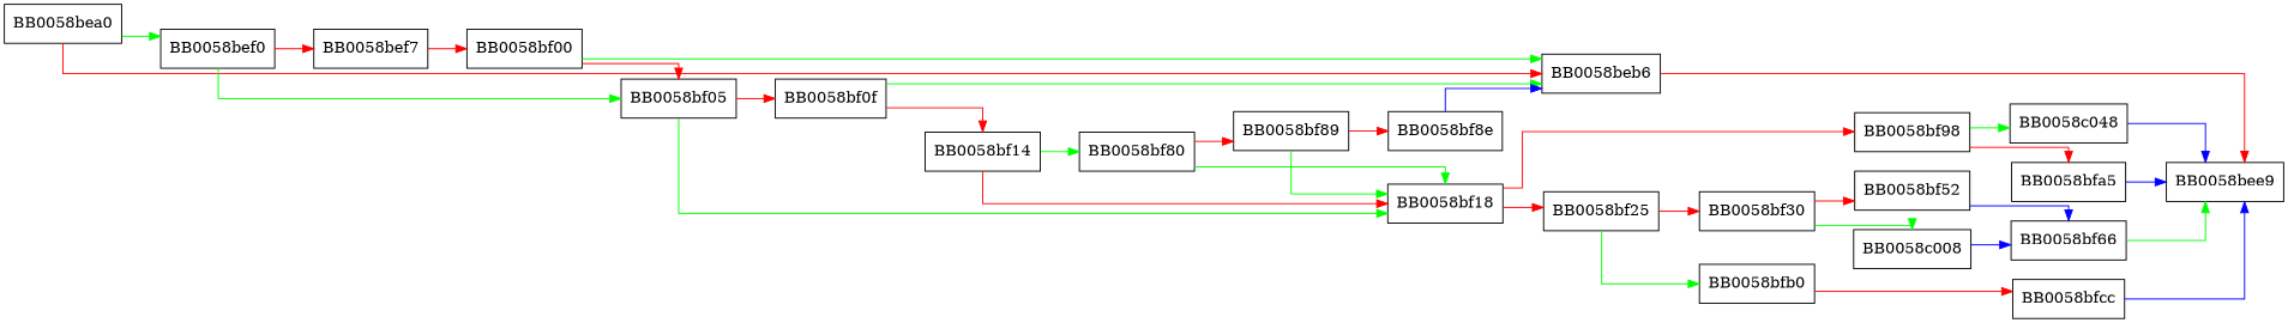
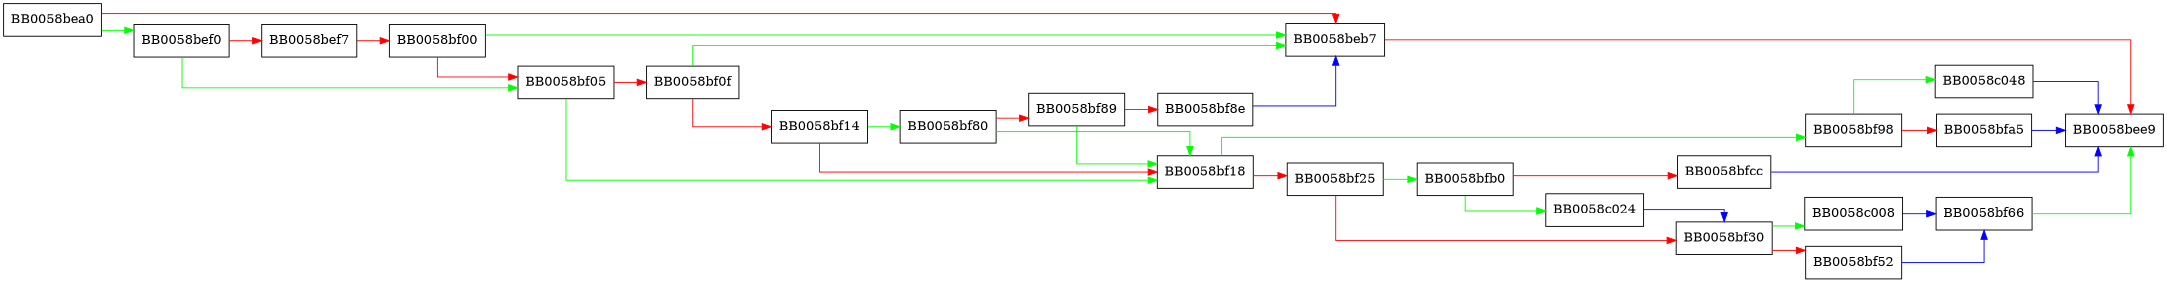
  digraph {
    rankdir=LR
    splines=ortho
    node [shape=box]
    edge [color=red]
    BB0058bea0
    BB0058bef0
-   BB0058beb7 [label=BB0058beb6]
+   BB0058beb7
    BB0058bf05
    BB0058bef7
    BB0058bee9
    BB0058bf18
    BB0058bf0f
    BB0058bf00
    BB0058bf98
    BB0058bf25
    BB0058bf14
    BB0058c048
    BB0058bfa5
    BB0058bfb0
    BB0058bf30
    BB0058bf80
    BB0058bf89
    BB0058bf8e
+   BB0058c024
    BB0058bfcc
    BB0058c008
    BB0058bf52
    BB0058bf66
    BB0058bea0 -> BB0058bef0 [color=green]
    BB0058bea0 -> BB0058beb7
    BB0058bef0 -> BB0058bf05 [color=green]
    BB0058bef0 -> BB0058bef7
    BB0058beb7 -> BB0058bee9
    BB0058bf05 -> BB0058bf18 [color=green]
    BB0058bf05 -> BB0058bf0f
    BB0058bef7 -> BB0058bf00
-   BB0058bf18 -> BB0058bf98
+   BB0058bf18 -> BB0058bf98 [color=green]
    BB0058bf18 -> BB0058bf25
    BB0058bf0f -> BB0058beb7 [color=green]
    BB0058bf0f -> BB0058bf14
    BB0058bf00 -> BB0058beb7 [color=green]
    BB0058bf00 -> BB0058bf05
    BB0058bf98 -> BB0058c048 [color=green]
    BB0058bf98 -> BB0058bfa5
    BB0058bf25 -> BB0058bfb0 [color=green]
    BB0058bf25 -> BB0058bf30
    BB0058bf14 -> BB0058bf18
    BB0058bf14 -> BB0058bf80 [color=green]
    BB0058c048 -> BB0058bee9 [color=blue]
    BB0058bfa5 -> BB0058bee9 [color=blue]
+   BB0058bfb0 -> BB0058c024 [color=green]
    BB0058bfb0 -> BB0058bfcc
    BB0058bf30 -> BB0058c008 [color=green]
    BB0058bf30 -> BB0058bf52
    BB0058bf80 -> BB0058bf18 [color=green]
    BB0058bf80 -> BB0058bf89
    BB0058bf89 -> BB0058bf18 [color=green]
    BB0058bf89 -> BB0058bf8e
    BB0058bf8e -> BB0058beb7 [color=blue]
+   BB0058c024 -> BB0058bf30 [color=blue]
    BB0058bfcc -> BB0058bee9 [color=blue]
    BB0058c008 -> BB0058bf66 [color=blue]
    BB0058bf52 -> BB0058bf66 [color=blue]
    BB0058bf66 -> BB0058bee9 [color=green]
  }
